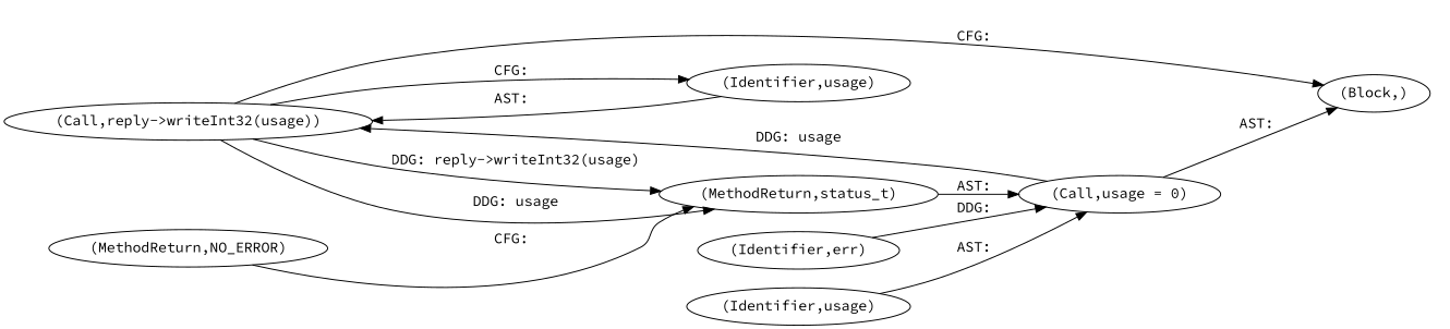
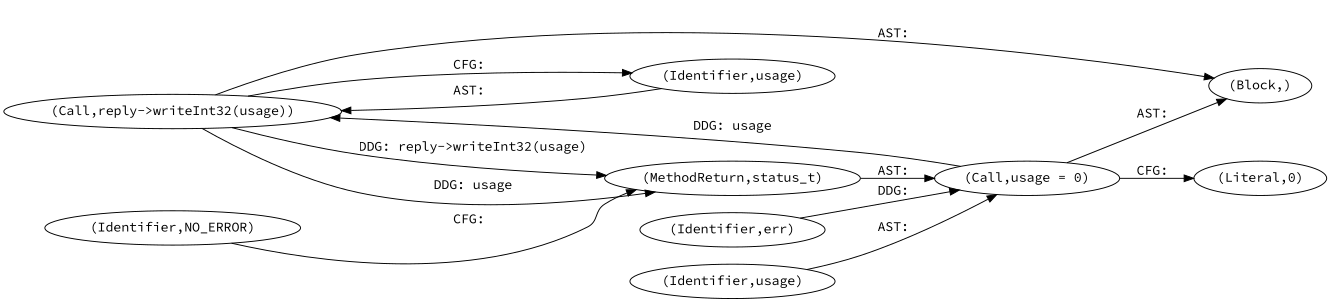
  digraph {
    fontname="Source Code Pro"
    rankdir=LR
    node [fontname="Source Code Pro"]
    edge [fontname="Source Code Pro"]
    n1 [label="(Call,reply->writeInt32(usage))"]
    n2 [label="(MethodReturn,status_t)"]
    n3 [label="(Identifier,usage)"]
    n4 [label="(Block,)"]
    n5 [label="(Call,usage = 0)"]
+   n6 [label="(Literal,0)"]
    n7 [label="(Identifier,err)"]
    n8 [label="(Identifier,usage)"]
-   n9 [label="(MethodReturn,NO_ERROR)"]
+   n9 [label="(Identifier,NO_ERROR)"]
    n1 -> n2 [label="DDG: reply->writeInt32(usage)"]
    n1 -> n2 [label="DDG: usage"]
    n1 -> n3 [label="CFG: "]
-   n1 -> n4 [label="CFG: "]
+   n1 -> n4 [label="AST: "]
    n2 -> n5 [label="AST: "]
    n3 -> n1 [label="AST: "]
    n5 -> n1 [label="DDG: usage"]
    n5 -> n4 [label="AST: "]
+   n5 -> n6 [label="CFG: "]
    n7 -> n5 [label="DDG: "]
    n8 -> n5 [label="AST: "]
    n9 -> n2 [label="CFG: "]
  }
